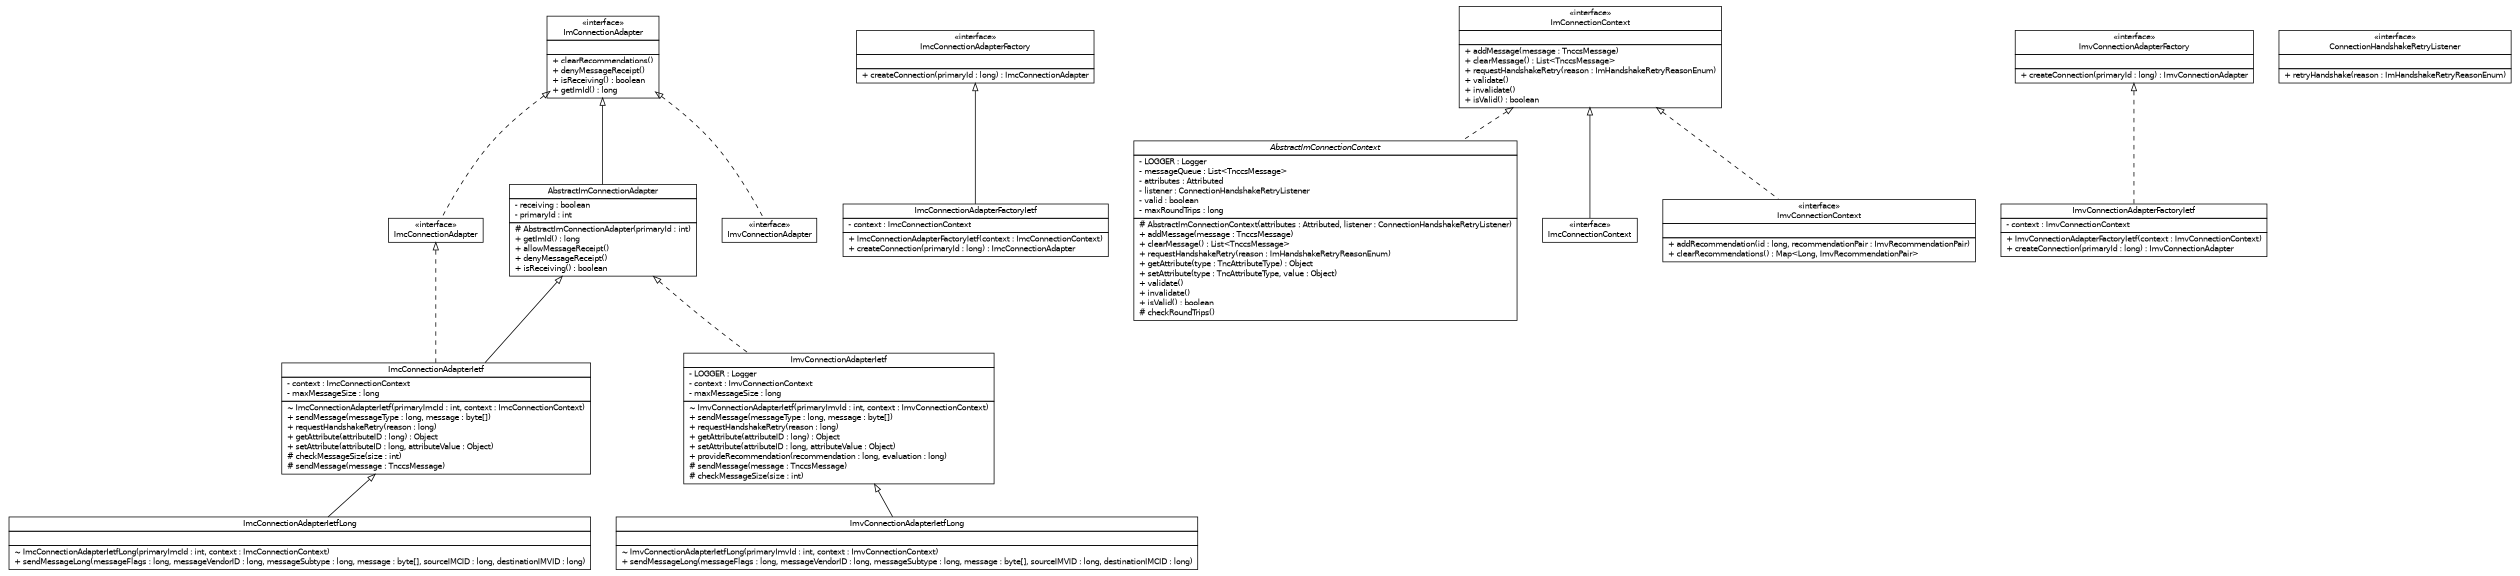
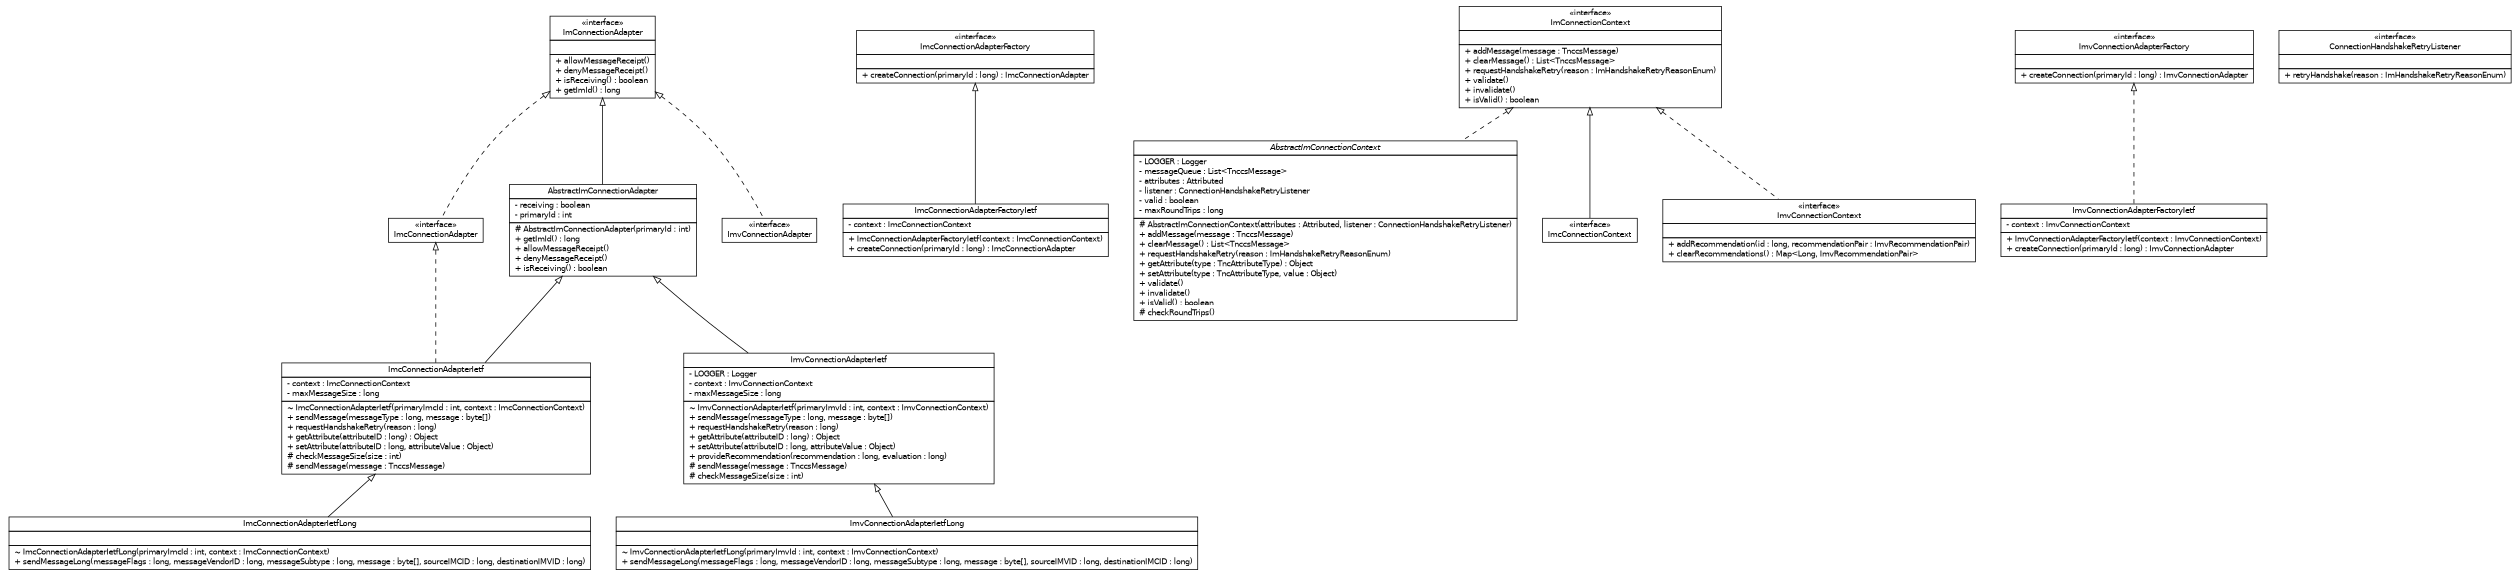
  digraph {
    nodesep=0.25
    ranksep=0.5
    node [fontcolor=black fontname=Helvetica fontsize=10.0 shape=plaintext]
    edge [arrowtail=empty dir=back fontname=Helvetica fontsize=10 headport=p labelfontname=Helvetica labelfontsize=10 style=dashed tailport=p]
    n1 [label=<<table title="de.hsbremen.tc.tnc.tnccs.adapter.connection.ImcConnectionAdapterIetfLong" border="0" cellborder="1" cellspacing="0" cellpadding="2" port="p" href="./ImcConnectionAdapterIetfLong.html"> 		<tr><td><table border="0" cellspacing="0" cellpadding="1"> <tr><td align="center" balign="center"> ImcConnectionAdapterIetfLong </td></tr> 		</table></td></tr> 		<tr><td><table border="0" cellspacing="0" cellpadding="1"> <tr><td align="left" balign="left">  </td></tr> 		</table></td></tr> 		<tr><td><table border="0" cellspacing="0" cellpadding="1"> <tr><td align="left" balign="left"> ~ ImcConnectionAdapterIetfLong(primaryImcId : int, context : ImcConnectionContext) </td></tr> <tr><td align="left" balign="left"> + sendMessageLong(messageFlags : long, messageVendorID : long, messageSubtype : long, message : byte[], sourceIMCID : long, destinationIMVID : long) </td></tr> 		</table></td></tr> 		</table>>]
    n2 [label=<<table title="de.hsbremen.tc.tnc.tnccs.adapter.connection.ImcConnectionAdapter" border="0" cellborder="1" cellspacing="0" cellpadding="2" port="p" href="./ImcConnectionAdapter.html"> 		<tr><td><table border="0" cellspacing="0" cellpadding="1"> <tr><td align="center" balign="center"> &#171;interface&#187; </td></tr> <tr><td align="center" balign="center"> ImcConnectionAdapter </td></tr> 		</table></td></tr> 		</table>>]
    n3 [label=<<table title="de.hsbremen.tc.tnc.tnccs.adapter.connection.ImcConnectionAdapterIetf" border="0" cellborder="1" cellspacing="0" cellpadding="2" port="p" href="./ImcConnectionAdapterIetf.html"> 		<tr><td><table border="0" cellspacing="0" cellpadding="1"> <tr><td align="center" balign="center"> ImcConnectionAdapterIetf </td></tr> 		</table></td></tr> 		<tr><td><table border="0" cellspacing="0" cellpadding="1"> <tr><td align="left" balign="left"> - context : ImcConnectionContext </td></tr> <tr><td align="left" balign="left"> - maxMessageSize : long </td></tr> 		</table></td></tr> 		<tr><td><table border="0" cellspacing="0" cellpadding="1"> <tr><td align="left" balign="left"> ~ ImcConnectionAdapterIetf(primaryImcId : int, context : ImcConnectionContext) </td></tr> <tr><td align="left" balign="left"> + sendMessage(messageType : long, message : byte[]) </td></tr> <tr><td align="left" balign="left"> + requestHandshakeRetry(reason : long) </td></tr> <tr><td align="left" balign="left"> + getAttribute(attributeID : long) : Object </td></tr> <tr><td align="left" balign="left"> + setAttribute(attributeID : long, attributeValue : Object) </td></tr> <tr><td align="left" balign="left"> # checkMessageSize(size : int) </td></tr> <tr><td align="left" balign="left"> # sendMessage(message : TnccsMessage) </td></tr> 		</table></td></tr> 		</table>>]
-   n4 [label=<<table title="de.hsbremen.tc.tnc.tnccs.adapter.connection.ImConnectionAdapter" border="0" cellborder="1" cellspacing="0" cellpadding="2" port="p" href="./ImConnectionAdapter.html"> 		<tr><td><table border="0" cellspacing="0" cellpadding="1"> <tr><td align="center" balign="center"> &#171;interface&#187; </td></tr> <tr><td align="center" balign="center"> ImConnectionAdapter </td></tr> 		</table></td></tr> 		<tr><td><table border="0" cellspacing="0" cellpadding="1"> <tr><td align="left" balign="left">  </td></tr> 		</table></td></tr> 		<tr><td><table border="0" cellspacing="0" cellpadding="1"> <tr><td align="left" balign="left"> + clearRecommendations() </td></tr> <tr><td align="left" balign="left"> + denyMessageReceipt() </td></tr> <tr><td align="left" balign="left"> + isReceiving() : boolean </td></tr> <tr><td align="left" balign="left"> + getImId() : long </td></tr> 		</table></td></tr> 		</table>>]
+   n4 [label=<<table title="de.hsbremen.tc.tnc.tnccs.adapter.connection.ImConnectionAdapter" border="0" cellborder="1" cellspacing="0" cellpadding="2" port="p" href="./ImConnectionAdapter.html"> 		<tr><td><table border="0" cellspacing="0" cellpadding="1"> <tr><td align="center" balign="center"> &#171;interface&#187; </td></tr> <tr><td align="center" balign="center"> ImConnectionAdapter </td></tr> 		</table></td></tr> 		<tr><td><table border="0" cellspacing="0" cellpadding="1"> <tr><td align="left" balign="left">  </td></tr> 		</table></td></tr> 		<tr><td><table border="0" cellspacing="0" cellpadding="1"> <tr><td align="left" balign="left"> + allowMessageReceipt() </td></tr> <tr><td align="left" balign="left"> + denyMessageReceipt() </td></tr> <tr><td align="left" balign="left"> + isReceiving() : boolean </td></tr> <tr><td align="left" balign="left"> + getImId() : long </td></tr> 		</table></td></tr> 		</table>>]
    n5 [label=<<table title="de.hsbremen.tc.tnc.tnccs.adapter.connection.AbstractImConnectionAdapter" border="0" cellborder="1" cellspacing="0" cellpadding="2" port="p" href="./AbstractImConnectionAdapter.html"> 		<tr><td><table border="0" cellspacing="0" cellpadding="1"> <tr><td align="center" balign="center"> AbstractImConnectionAdapter </td></tr> 		</table></td></tr> 		<tr><td><table border="0" cellspacing="0" cellpadding="1"> <tr><td align="left" balign="left"> - receiving : boolean </td></tr> <tr><td align="left" balign="left"> - primaryId : int </td></tr> 		</table></td></tr> 		<tr><td><table border="0" cellspacing="0" cellpadding="1"> <tr><td align="left" balign="left"> # AbstractImConnectionAdapter(primaryId : int) </td></tr> <tr><td align="left" balign="left"> + getImId() : long </td></tr> <tr><td align="left" balign="left"> + allowMessageReceipt() </td></tr> <tr><td align="left" balign="left"> + denyMessageReceipt() </td></tr> <tr><td align="left" balign="left"> + isReceiving() : boolean </td></tr> 		</table></td></tr> 		</table>>]
    n6 [label=<<table title="de.hsbremen.tc.tnc.tnccs.adapter.connection.ImvConnectionAdapter" border="0" cellborder="1" cellspacing="0" cellpadding="2" port="p" href="./ImvConnectionAdapter.html"> 		<tr><td><table border="0" cellspacing="0" cellpadding="1"> <tr><td align="center" balign="center"> &#171;interface&#187; </td></tr> <tr><td align="center" balign="center"> ImvConnectionAdapter </td></tr> 		</table></td></tr> 		</table>>]
    n7 [label=<<table title="de.hsbremen.tc.tnc.tnccs.adapter.connection.ImvConnectionAdapterIetf" border="0" cellborder="1" cellspacing="0" cellpadding="2" port="p" href="./ImvConnectionAdapterIetf.html"> 		<tr><td><table border="0" cellspacing="0" cellpadding="1"> <tr><td align="center" balign="center"> ImvConnectionAdapterIetf </td></tr> 		</table></td></tr> 		<tr><td><table border="0" cellspacing="0" cellpadding="1"> <tr><td align="left" balign="left"> - LOGGER : Logger </td></tr> <tr><td align="left" balign="left"> - context : ImvConnectionContext </td></tr> <tr><td align="left" balign="left"> - maxMessageSize : long </td></tr> 		</table></td></tr> 		<tr><td><table border="0" cellspacing="0" cellpadding="1"> <tr><td align="left" balign="left"> ~ ImvConnectionAdapterIetf(primaryImvId : int, context : ImvConnectionContext) </td></tr> <tr><td align="left" balign="left"> + sendMessage(messageType : long, message : byte[]) </td></tr> <tr><td align="left" balign="left"> + requestHandshakeRetry(reason : long) </td></tr> <tr><td align="left" balign="left"> + getAttribute(attributeID : long) : Object </td></tr> <tr><td align="left" balign="left"> + setAttribute(attributeID : long, attributeValue : Object) </td></tr> <tr><td align="left" balign="left"> + provideRecommendation(recommendation : long, evaluation : long) </td></tr> <tr><td align="left" balign="left"> # sendMessage(message : TnccsMessage) </td></tr> <tr><td align="left" balign="left"> # checkMessageSize(size : int) </td></tr> 		</table></td></tr> 		</table>>]
    n8 [label=<<table title="de.hsbremen.tc.tnc.tnccs.adapter.connection.ImcConnectionAdapterFactoryIetf" border="0" cellborder="1" cellspacing="0" cellpadding="2" port="p" href="./ImcConnectionAdapterFactoryIetf.html"> 		<tr><td><table border="0" cellspacing="0" cellpadding="1"> <tr><td align="center" balign="center"> ImcConnectionAdapterFactoryIetf </td></tr> 		</table></td></tr> 		<tr><td><table border="0" cellspacing="0" cellpadding="1"> <tr><td align="left" balign="left"> - context : ImcConnectionContext </td></tr> 		</table></td></tr> 		<tr><td><table border="0" cellspacing="0" cellpadding="1"> <tr><td align="left" balign="left"> + ImcConnectionAdapterFactoryIetf(context : ImcConnectionContext) </td></tr> <tr><td align="left" balign="left"> + createConnection(primaryId : long) : ImcConnectionAdapter </td></tr> 		</table></td></tr> 		</table>>]
    n9 [label=<<table title="de.hsbremen.tc.tnc.tnccs.adapter.connection.ImcConnectionAdapterFactory" border="0" cellborder="1" cellspacing="0" cellpadding="2" port="p" href="./ImcConnectionAdapterFactory.html"> 		<tr><td><table border="0" cellspacing="0" cellpadding="1"> <tr><td align="center" balign="center"> &#171;interface&#187; </td></tr> <tr><td align="center" balign="center"> ImcConnectionAdapterFactory </td></tr> 		</table></td></tr> 		<tr><td><table border="0" cellspacing="0" cellpadding="1"> <tr><td align="left" balign="left">  </td></tr> 		</table></td></tr> 		<tr><td><table border="0" cellspacing="0" cellpadding="1"> <tr><td align="left" balign="left"> + createConnection(primaryId : long) : ImcConnectionAdapter </td></tr> 		</table></td></tr> 		</table>>]
    n10 [label=<<table title="de.hsbremen.tc.tnc.tnccs.adapter.connection.ImvConnectionAdapterIetfLong" border="0" cellborder="1" cellspacing="0" cellpadding="2" port="p" href="./ImvConnectionAdapterIetfLong.html"> 		<tr><td><table border="0" cellspacing="0" cellpadding="1"> <tr><td align="center" balign="center"> ImvConnectionAdapterIetfLong </td></tr> 		</table></td></tr> 		<tr><td><table border="0" cellspacing="0" cellpadding="1"> <tr><td align="left" balign="left">  </td></tr> 		</table></td></tr> 		<tr><td><table border="0" cellspacing="0" cellpadding="1"> <tr><td align="left" balign="left"> ~ ImvConnectionAdapterIetfLong(primaryImvId : int, context : ImvConnectionContext) </td></tr> <tr><td align="left" balign="left"> + sendMessageLong(messageFlags : long, messageVendorID : long, messageSubtype : long, message : byte[], sourceIMVID : long, destinationIMCID : long) </td></tr> 		</table></td></tr> 		</table>>]
    n11 [label=<<table title="de.hsbremen.tc.tnc.tnccs.adapter.connection.AbstractImConnectionContext" border="0" cellborder="1" cellspacing="0" cellpadding="2" port="p" href="./AbstractImConnectionContext.html"> 		<tr><td><table border="0" cellspacing="0" cellpadding="1"> <tr><td align="center" balign="center"><font face="Helvetica-Oblique"> AbstractImConnectionContext </font></td></tr> 		</table></td></tr> 		<tr><td><table border="0" cellspacing="0" cellpadding="1"> <tr><td align="left" balign="left"> - LOGGER : Logger </td></tr> <tr><td align="left" balign="left"> - messageQueue : List&lt;TnccsMessage&gt; </td></tr> <tr><td align="left" balign="left"> - attributes : Attributed </td></tr> <tr><td align="left" balign="left"> - listener : ConnectionHandshakeRetryListener </td></tr> <tr><td align="left" balign="left"> - valid : boolean </td></tr> <tr><td align="left" balign="left"> - maxRoundTrips : long </td></tr> 		</table></td></tr> 		<tr><td><table border="0" cellspacing="0" cellpadding="1"> <tr><td align="left" balign="left"> # AbstractImConnectionContext(attributes : Attributed, listener : ConnectionHandshakeRetryListener) </td></tr> <tr><td align="left" balign="left"> + addMessage(message : TnccsMessage) </td></tr> <tr><td align="left" balign="left"> + clearMessage() : List&lt;TnccsMessage&gt; </td></tr> <tr><td align="left" balign="left"> + requestHandshakeRetry(reason : ImHandshakeRetryReasonEnum) </td></tr> <tr><td align="left" balign="left"> + getAttribute(type : TncAttributeType) : Object </td></tr> <tr><td align="left" balign="left"> + setAttribute(type : TncAttributeType, value : Object) </td></tr> <tr><td align="left" balign="left"> + validate() </td></tr> <tr><td align="left" balign="left"> + invalidate() </td></tr> <tr><td align="left" balign="left"> + isValid() : boolean </td></tr> <tr><td align="left" balign="left"> # checkRoundTrips() </td></tr> 		</table></td></tr> 		</table>>]
    n12 [label=<<table title="de.hsbremen.tc.tnc.tnccs.adapter.connection.ImvConnectionAdapterFactory" border="0" cellborder="1" cellspacing="0" cellpadding="2" port="p" href="./ImvConnectionAdapterFactory.html"> 		<tr><td><table border="0" cellspacing="0" cellpadding="1"> <tr><td align="center" balign="center"> &#171;interface&#187; </td></tr> <tr><td align="center" balign="center"> ImvConnectionAdapterFactory </td></tr> 		</table></td></tr> 		<tr><td><table border="0" cellspacing="0" cellpadding="1"> <tr><td align="left" balign="left">  </td></tr> 		</table></td></tr> 		<tr><td><table border="0" cellspacing="0" cellpadding="1"> <tr><td align="left" balign="left"> + createConnection(primaryId : long) : ImvConnectionAdapter </td></tr> 		</table></td></tr> 		</table>>]
    n13 [label=<<table title="de.hsbremen.tc.tnc.tnccs.adapter.connection.ImvConnectionAdapterFactoryIetf" border="0" cellborder="1" cellspacing="0" cellpadding="2" port="p" href="./ImvConnectionAdapterFactoryIetf.html"> 		<tr><td><table border="0" cellspacing="0" cellpadding="1"> <tr><td align="center" balign="center"> ImvConnectionAdapterFactoryIetf </td></tr> 		</table></td></tr> 		<tr><td><table border="0" cellspacing="0" cellpadding="1"> <tr><td align="left" balign="left"> - context : ImvConnectionContext </td></tr> 		</table></td></tr> 		<tr><td><table border="0" cellspacing="0" cellpadding="1"> <tr><td align="left" balign="left"> + ImvConnectionAdapterFactoryIetf(context : ImvConnectionContext) </td></tr> <tr><td align="left" balign="left"> + createConnection(primaryId : long) : ImvConnectionAdapter </td></tr> 		</table></td></tr> 		</table>>]
    n14 [label=<<table title="de.hsbremen.tc.tnc.tnccs.adapter.connection.ImConnectionContext" border="0" cellborder="1" cellspacing="0" cellpadding="2" port="p" href="./ImConnectionContext.html"> 		<tr><td><table border="0" cellspacing="0" cellpadding="1"> <tr><td align="center" balign="center"> &#171;interface&#187; </td></tr> <tr><td align="center" balign="center"> ImConnectionContext </td></tr> 		</table></td></tr> 		<tr><td><table border="0" cellspacing="0" cellpadding="1"> <tr><td align="left" balign="left">  </td></tr> 		</table></td></tr> 		<tr><td><table border="0" cellspacing="0" cellpadding="1"> <tr><td align="left" balign="left"> + addMessage(message : TnccsMessage) </td></tr> <tr><td align="left" balign="left"> + clearMessage() : List&lt;TnccsMessage&gt; </td></tr> <tr><td align="left" balign="left"> + requestHandshakeRetry(reason : ImHandshakeRetryReasonEnum) </td></tr> <tr><td align="left" balign="left"> + validate() </td></tr> <tr><td align="left" balign="left"> + invalidate() </td></tr> <tr><td align="left" balign="left"> + isValid() : boolean </td></tr> 		</table></td></tr> 		</table>>]
    n15 [label=<<table title="de.hsbremen.tc.tnc.tnccs.adapter.connection.ImcConnectionContext" border="0" cellborder="1" cellspacing="0" cellpadding="2" port="p" href="./ImcConnectionContext.html"> 		<tr><td><table border="0" cellspacing="0" cellpadding="1"> <tr><td align="center" balign="center"> &#171;interface&#187; </td></tr> <tr><td align="center" balign="center"> ImcConnectionContext </td></tr> 		</table></td></tr> 		</table>>]
    n16 [label=<<table title="de.hsbremen.tc.tnc.tnccs.adapter.connection.ImvConnectionContext" border="0" cellborder="1" cellspacing="0" cellpadding="2" port="p" href="./ImvConnectionContext.html"> 		<tr><td><table border="0" cellspacing="0" cellpadding="1"> <tr><td align="center" balign="center"> &#171;interface&#187; </td></tr> <tr><td align="center" balign="center"> ImvConnectionContext </td></tr> 		</table></td></tr> 		<tr><td><table border="0" cellspacing="0" cellpadding="1"> <tr><td align="left" balign="left">  </td></tr> 		</table></td></tr> 		<tr><td><table border="0" cellspacing="0" cellpadding="1"> <tr><td align="left" balign="left"> + addRecommendation(id : long, recommendationPair : ImvRecommendationPair) </td></tr> <tr><td align="left" balign="left"> + clearRecommendations() : Map&lt;Long, ImvRecommendationPair&gt; </td></tr> 		</table></td></tr> 		</table>>]
    n17 [label=<<table title="de.hsbremen.tc.tnc.tnccs.adapter.connection.ConnectionHandshakeRetryListener" border="0" cellborder="1" cellspacing="0" cellpadding="2" port="p" href="./ConnectionHandshakeRetryListener.html"> 		<tr><td><table border="0" cellspacing="0" cellpadding="1"> <tr><td align="center" balign="center"> &#171;interface&#187; </td></tr> <tr><td align="center" balign="center"> ConnectionHandshakeRetryListener </td></tr> 		</table></td></tr> 		<tr><td><table border="0" cellspacing="0" cellpadding="1"> <tr><td align="left" balign="left">  </td></tr> 		</table></td></tr> 		<tr><td><table border="0" cellspacing="0" cellpadding="1"> <tr><td align="left" balign="left"> + retryHandshake(reason : ImHandshakeRetryReasonEnum) </td></tr> 		</table></td></tr> 		</table>>]
    n2 -> n3
    n3 -> n1 [style=""]
    n4 -> n2
    n4 -> n5 [style=solid]
    n4 -> n6
    n5 -> n3 [style=""]
-   n5 -> n7
+   n5 -> n7 [style=""]
    n7 -> n10 [style=""]
    n9 -> n8 [style=solid]
    n12 -> n13
    n14 -> n11
    n14 -> n15 [style=solid]
    n14 -> n16
  }
